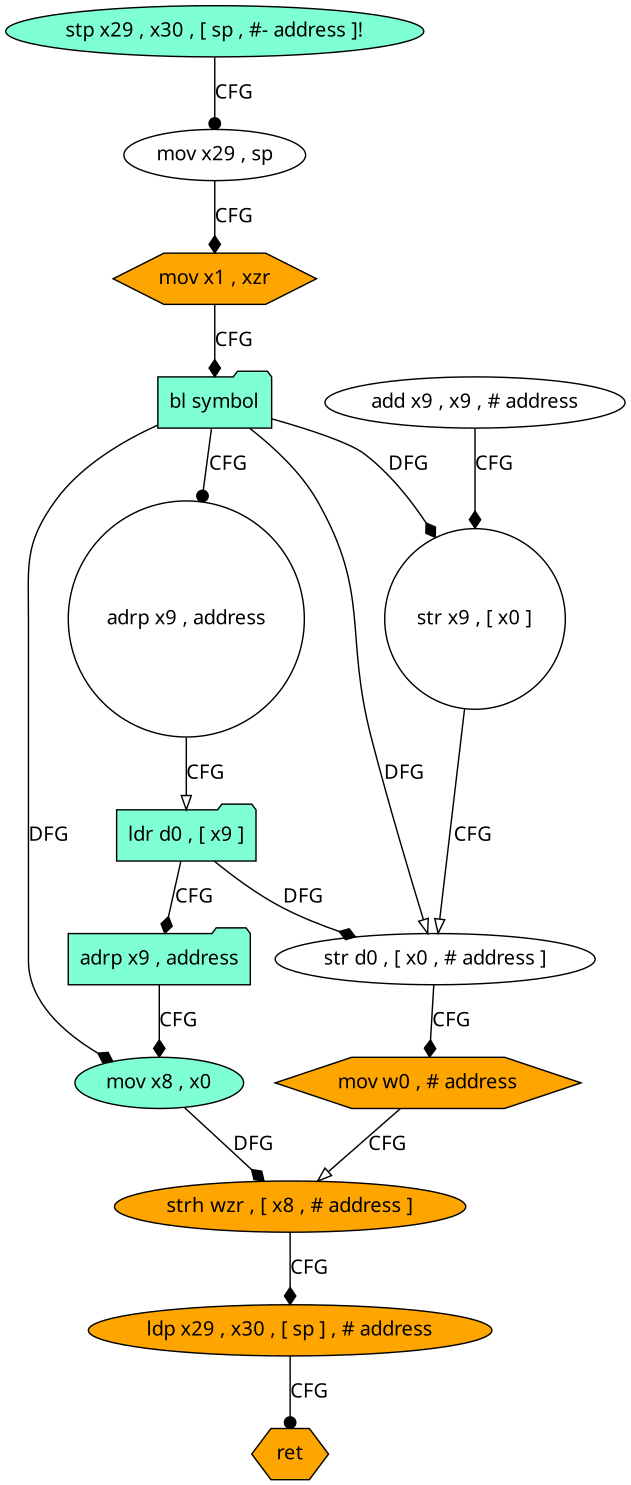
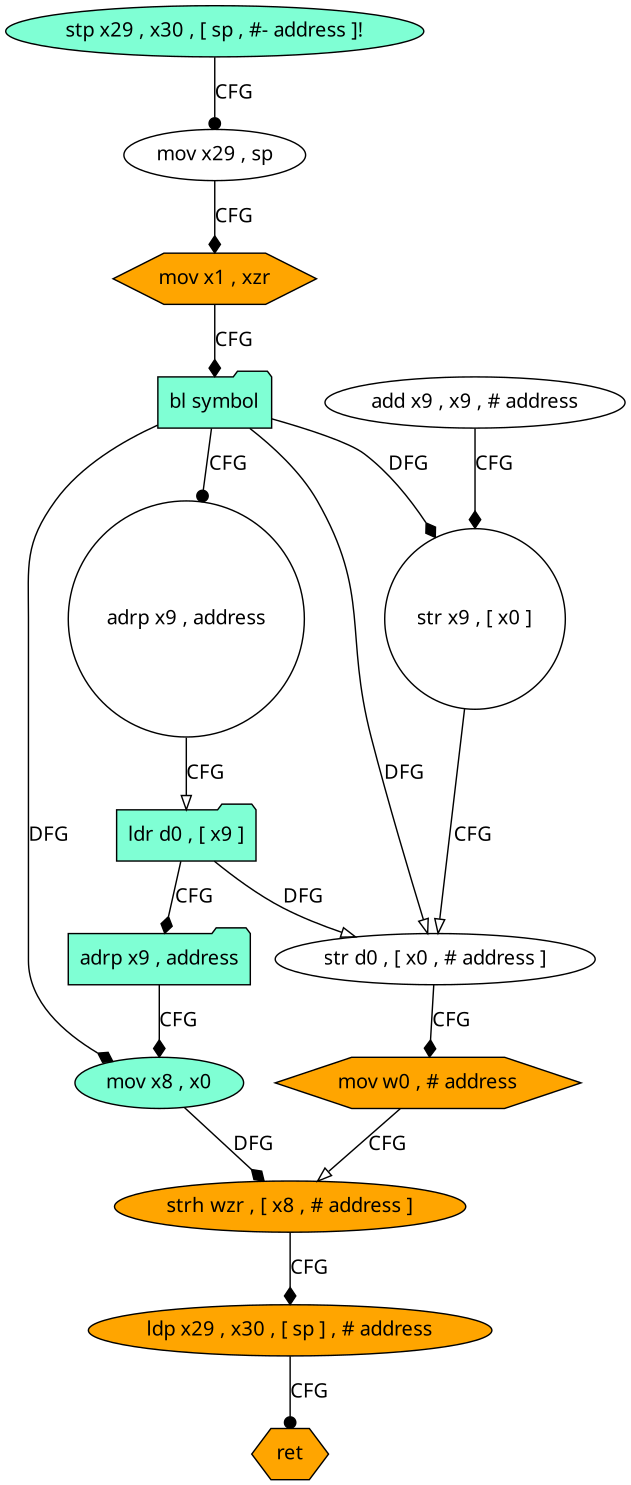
  digraph {
    fontname="Noto Sans"
    node [fillcolor=aquamarine fontname="Noto Sans" shape=ellipse style=filled]
    edge [arrowhead=diamond fontname="Noto Sans"]
    n1 [label="stp x29 , x30 , [ sp , #- address ]!"]
    n2 [fillcolor=white label="mov x29 , sp"]
    n3 [fillcolor=orange label="mov x1 , xzr" shape=hexagon]
    n4 [label="bl symbol" shape=folder]
    n5 [fillcolor=white label="adrp x9 , address" shape=circle]
    n6 [label="mov x8 , x0"]
    n7 [fillcolor=white label="str x9 , [ x0 ]" shape=circle]
    n8 [fillcolor=white label="str d0 , [ x0 , # address ]"]
    n9 [label="ldr d0 , [ x9 ]" shape=folder]
    n10 [fillcolor=orange label="strh wzr , [ x8 , # address ]"]
    n11 [fillcolor=orange label="mov w0 , # address" shape=hexagon]
    n12 [label="adrp x9 , address" shape=folder]
    n13 [fillcolor=white label="add x9 , x9 , # address"]
    n14 [fillcolor=orange label="ldp x29 , x30 , [ sp ] , # address"]
    n15 [fillcolor=orange label=ret shape=hexagon]
    n1 -> n2 [arrowhead=dot label=CFG]
    n2 -> n3 [label=CFG]
    n3 -> n4 [label=CFG]
    n4 -> n5 [arrowhead=dot label=CFG]
    n4 -> n6 [label=DFG]
    n4 -> n7 [label=DFG]
    n4 -> n8 [arrowhead=onormal label=DFG]
    n5 -> n9 [arrowhead=onormal label=CFG]
    n6 -> n10 [label=DFG]
    n7 -> n8 [arrowhead=onormal label=CFG]
    n8 -> n11 [label=CFG]
-   n9 -> n8 [label=DFG]
+   n9 -> n8 [arrowhead=onormal label=DFG]
    n9 -> n12 [label=CFG]
    n10 -> n14 [label=CFG]
    n11 -> n10 [arrowhead=onormal label=CFG]
    n12 -> n6 [label=CFG]
    n13 -> n7 [label=CFG]
    n14 -> n15 [arrowhead=dot label=CFG]
  }
